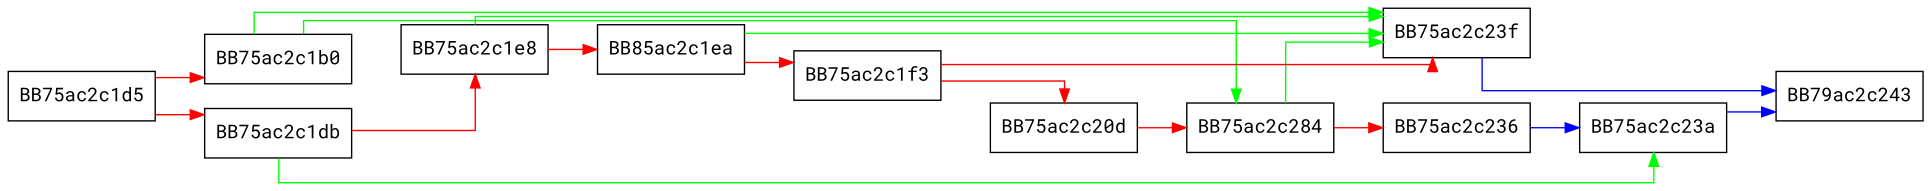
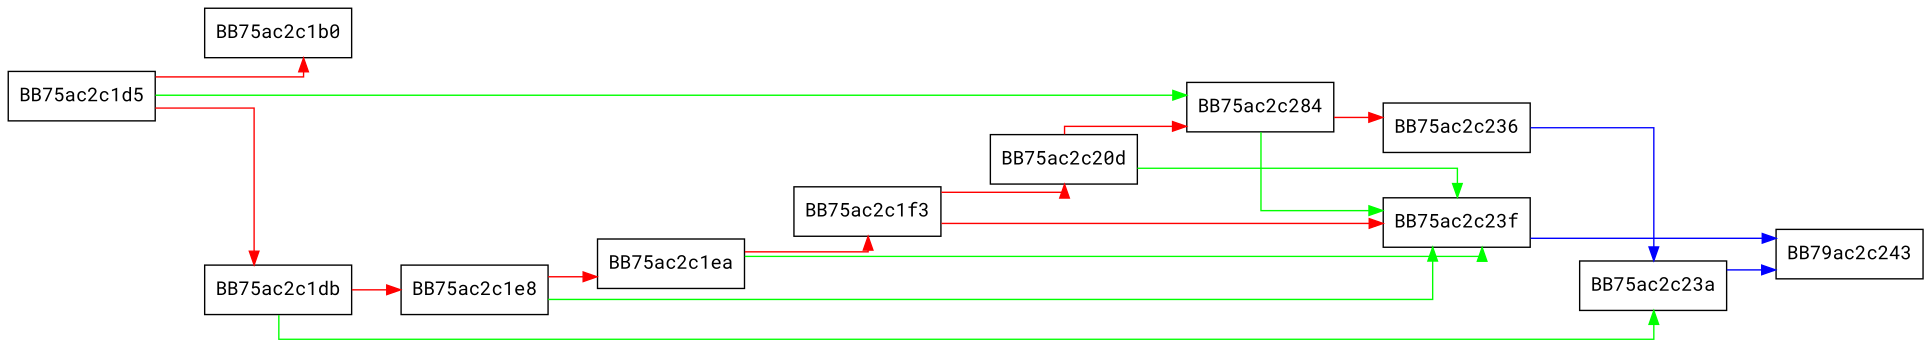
  digraph {
    fontname="Roboto Mono"
    rankdir=LR
    splines=ortho
    node [fontname="Roboto Mono" shape=box]
    edge [color=red fontname="Roboto Mono"]
    BB75ac2c1b0
    BB75ac2c23f
    n3 [label=BB79ac2c243]
    BB75ac2c1d5
    n5 [label=BB75ac2c284]
    BB75ac2c1db
    BB75ac2c236
    BB75ac2c23a
    BB75ac2c1e8
-   BB75ac2c1ea [label=BB85ac2c1ea]
+   BB75ac2c1ea
    BB75ac2c1f3
    BB75ac2c20d
-   BB75ac2c1b0 -> BB75ac2c23f [color=green]
+   BB75ac2c20d -> BB75ac2c23f [color=green]
    BB75ac2c23f -> n3 [color=blue]
    BB75ac2c1d5 -> BB75ac2c1b0
-   BB75ac2c1b0 -> n5 [color=green]
+   BB75ac2c1d5 -> n5 [color=green]
    BB75ac2c1d5 -> BB75ac2c1db
    n5 -> BB75ac2c23f [color=green]
    n5 -> BB75ac2c236
    BB75ac2c1db -> BB75ac2c23a [color=green]
    BB75ac2c1db -> BB75ac2c1e8
    BB75ac2c236 -> BB75ac2c23a [color=blue]
    BB75ac2c23a -> n3 [color=blue]
    BB75ac2c1e8 -> BB75ac2c23f [color=green]
    BB75ac2c1e8 -> BB75ac2c1ea
    BB75ac2c1ea -> BB75ac2c23f [color=green]
    BB75ac2c1ea -> BB75ac2c1f3
    BB75ac2c1f3 -> BB75ac2c23f
    BB75ac2c1f3 -> BB75ac2c20d
    BB75ac2c20d -> n5
  }
